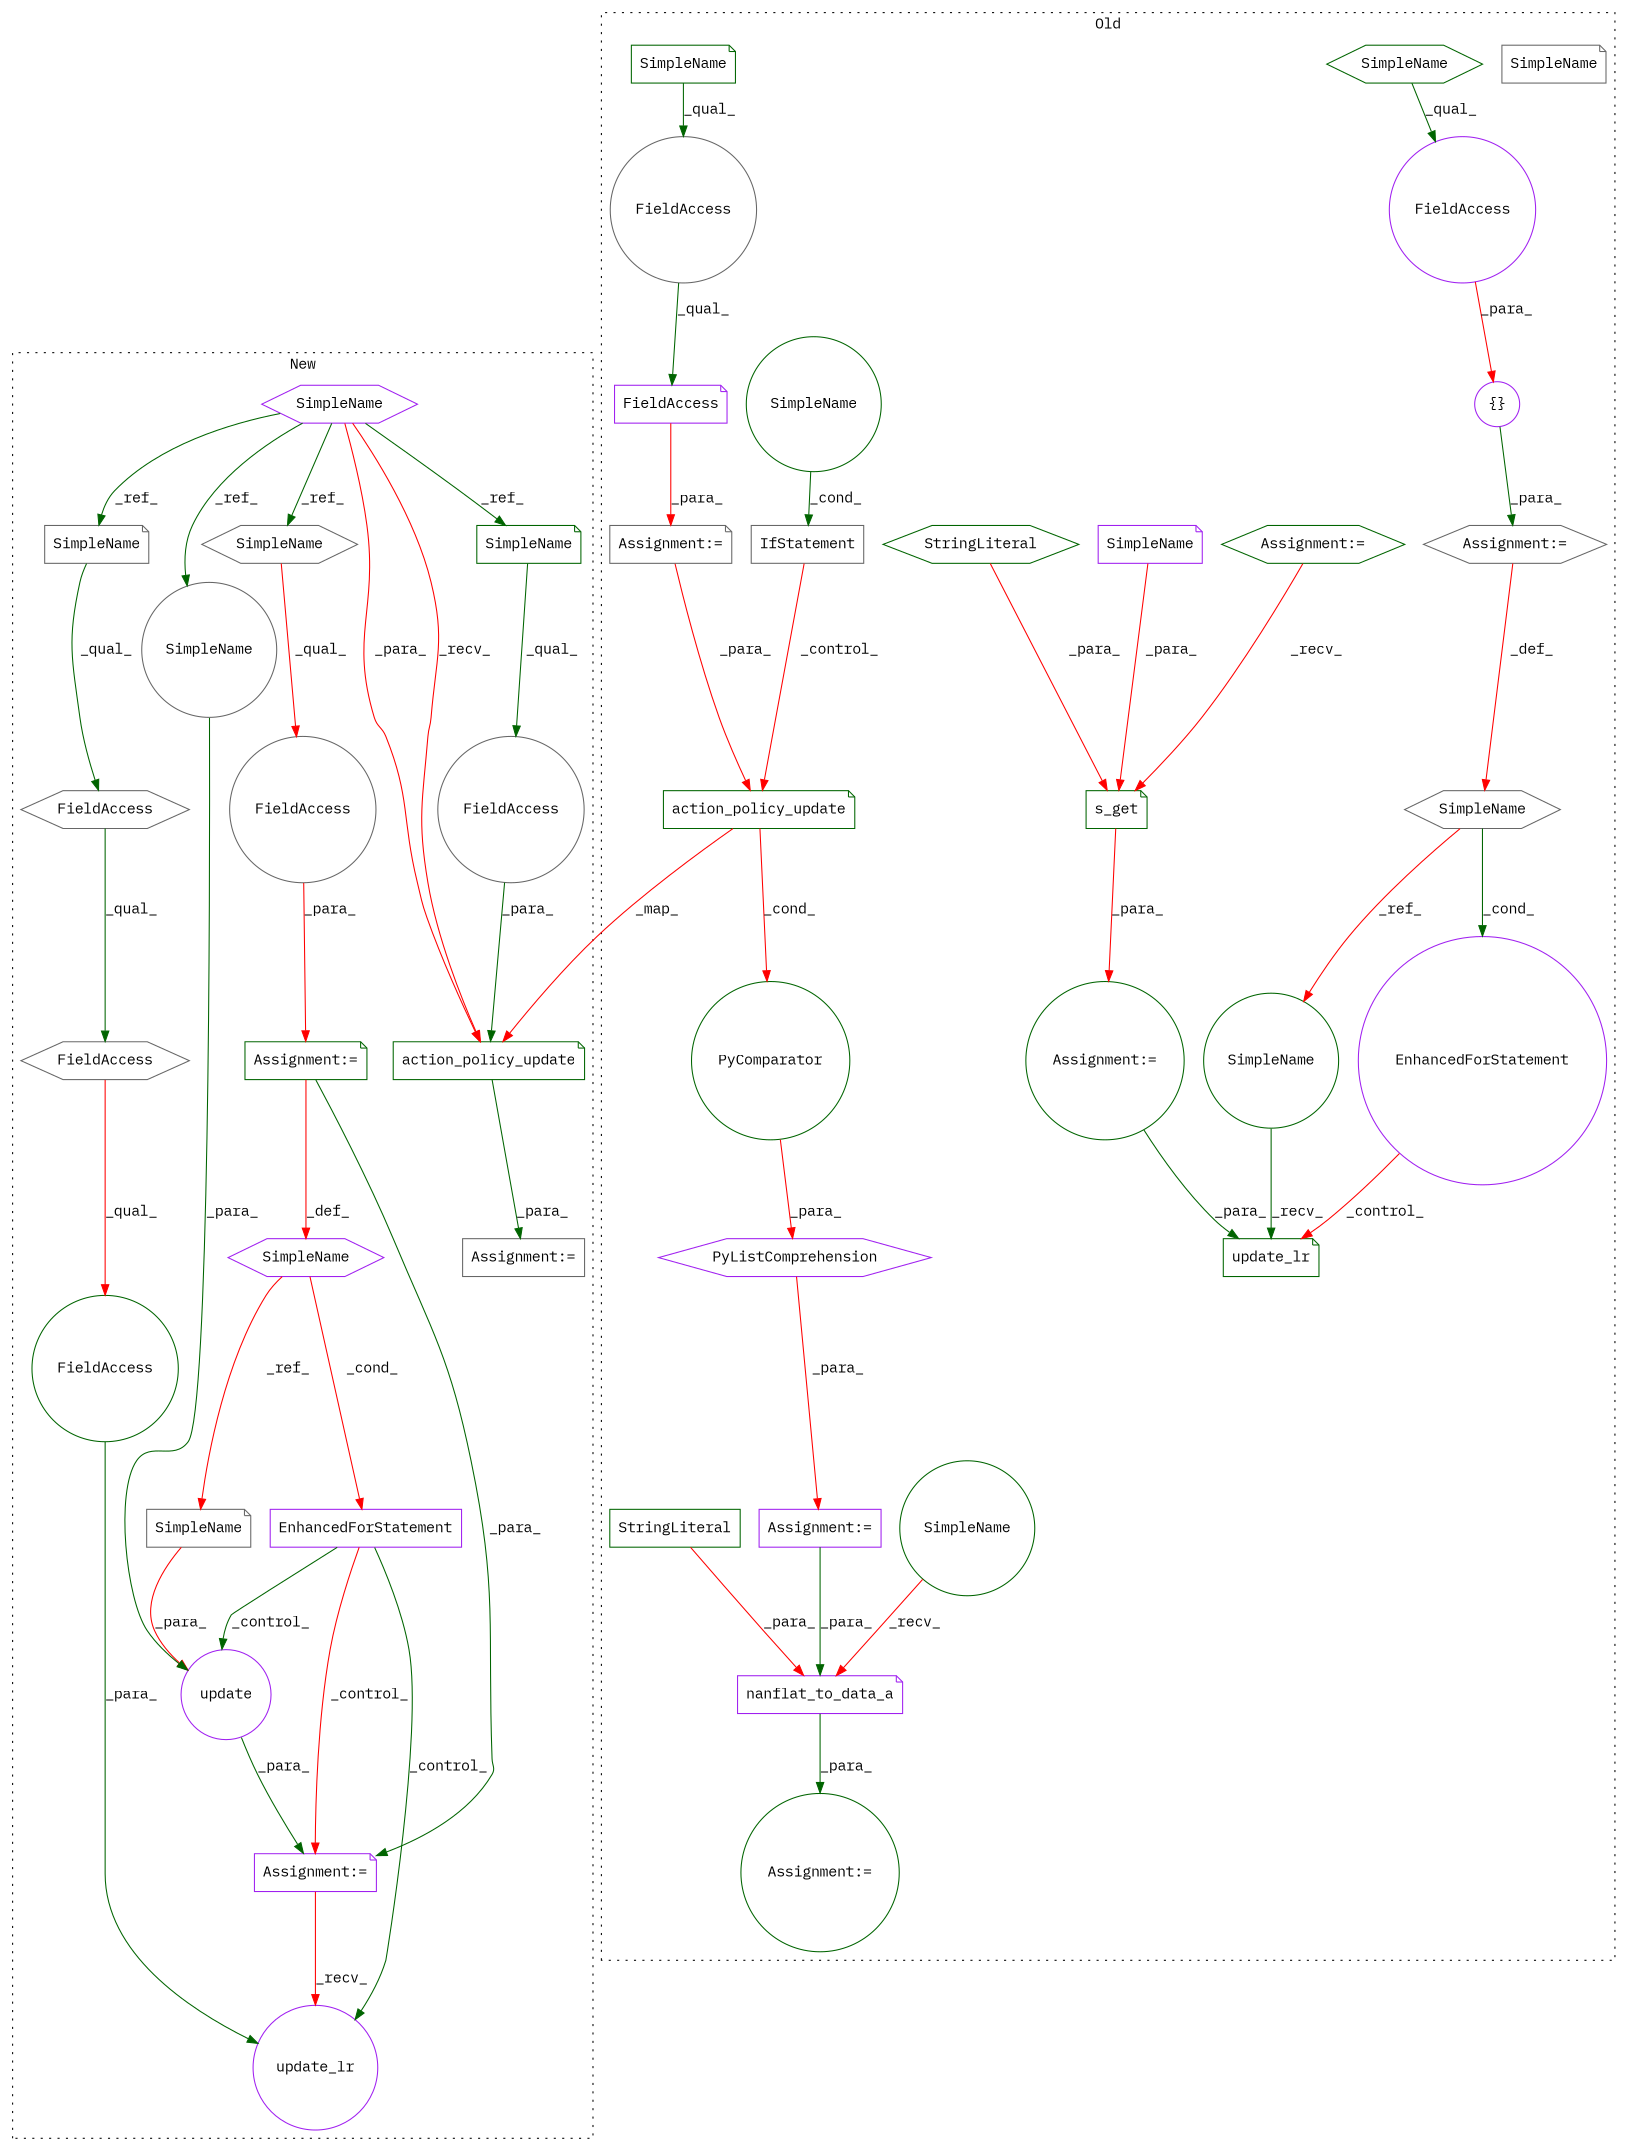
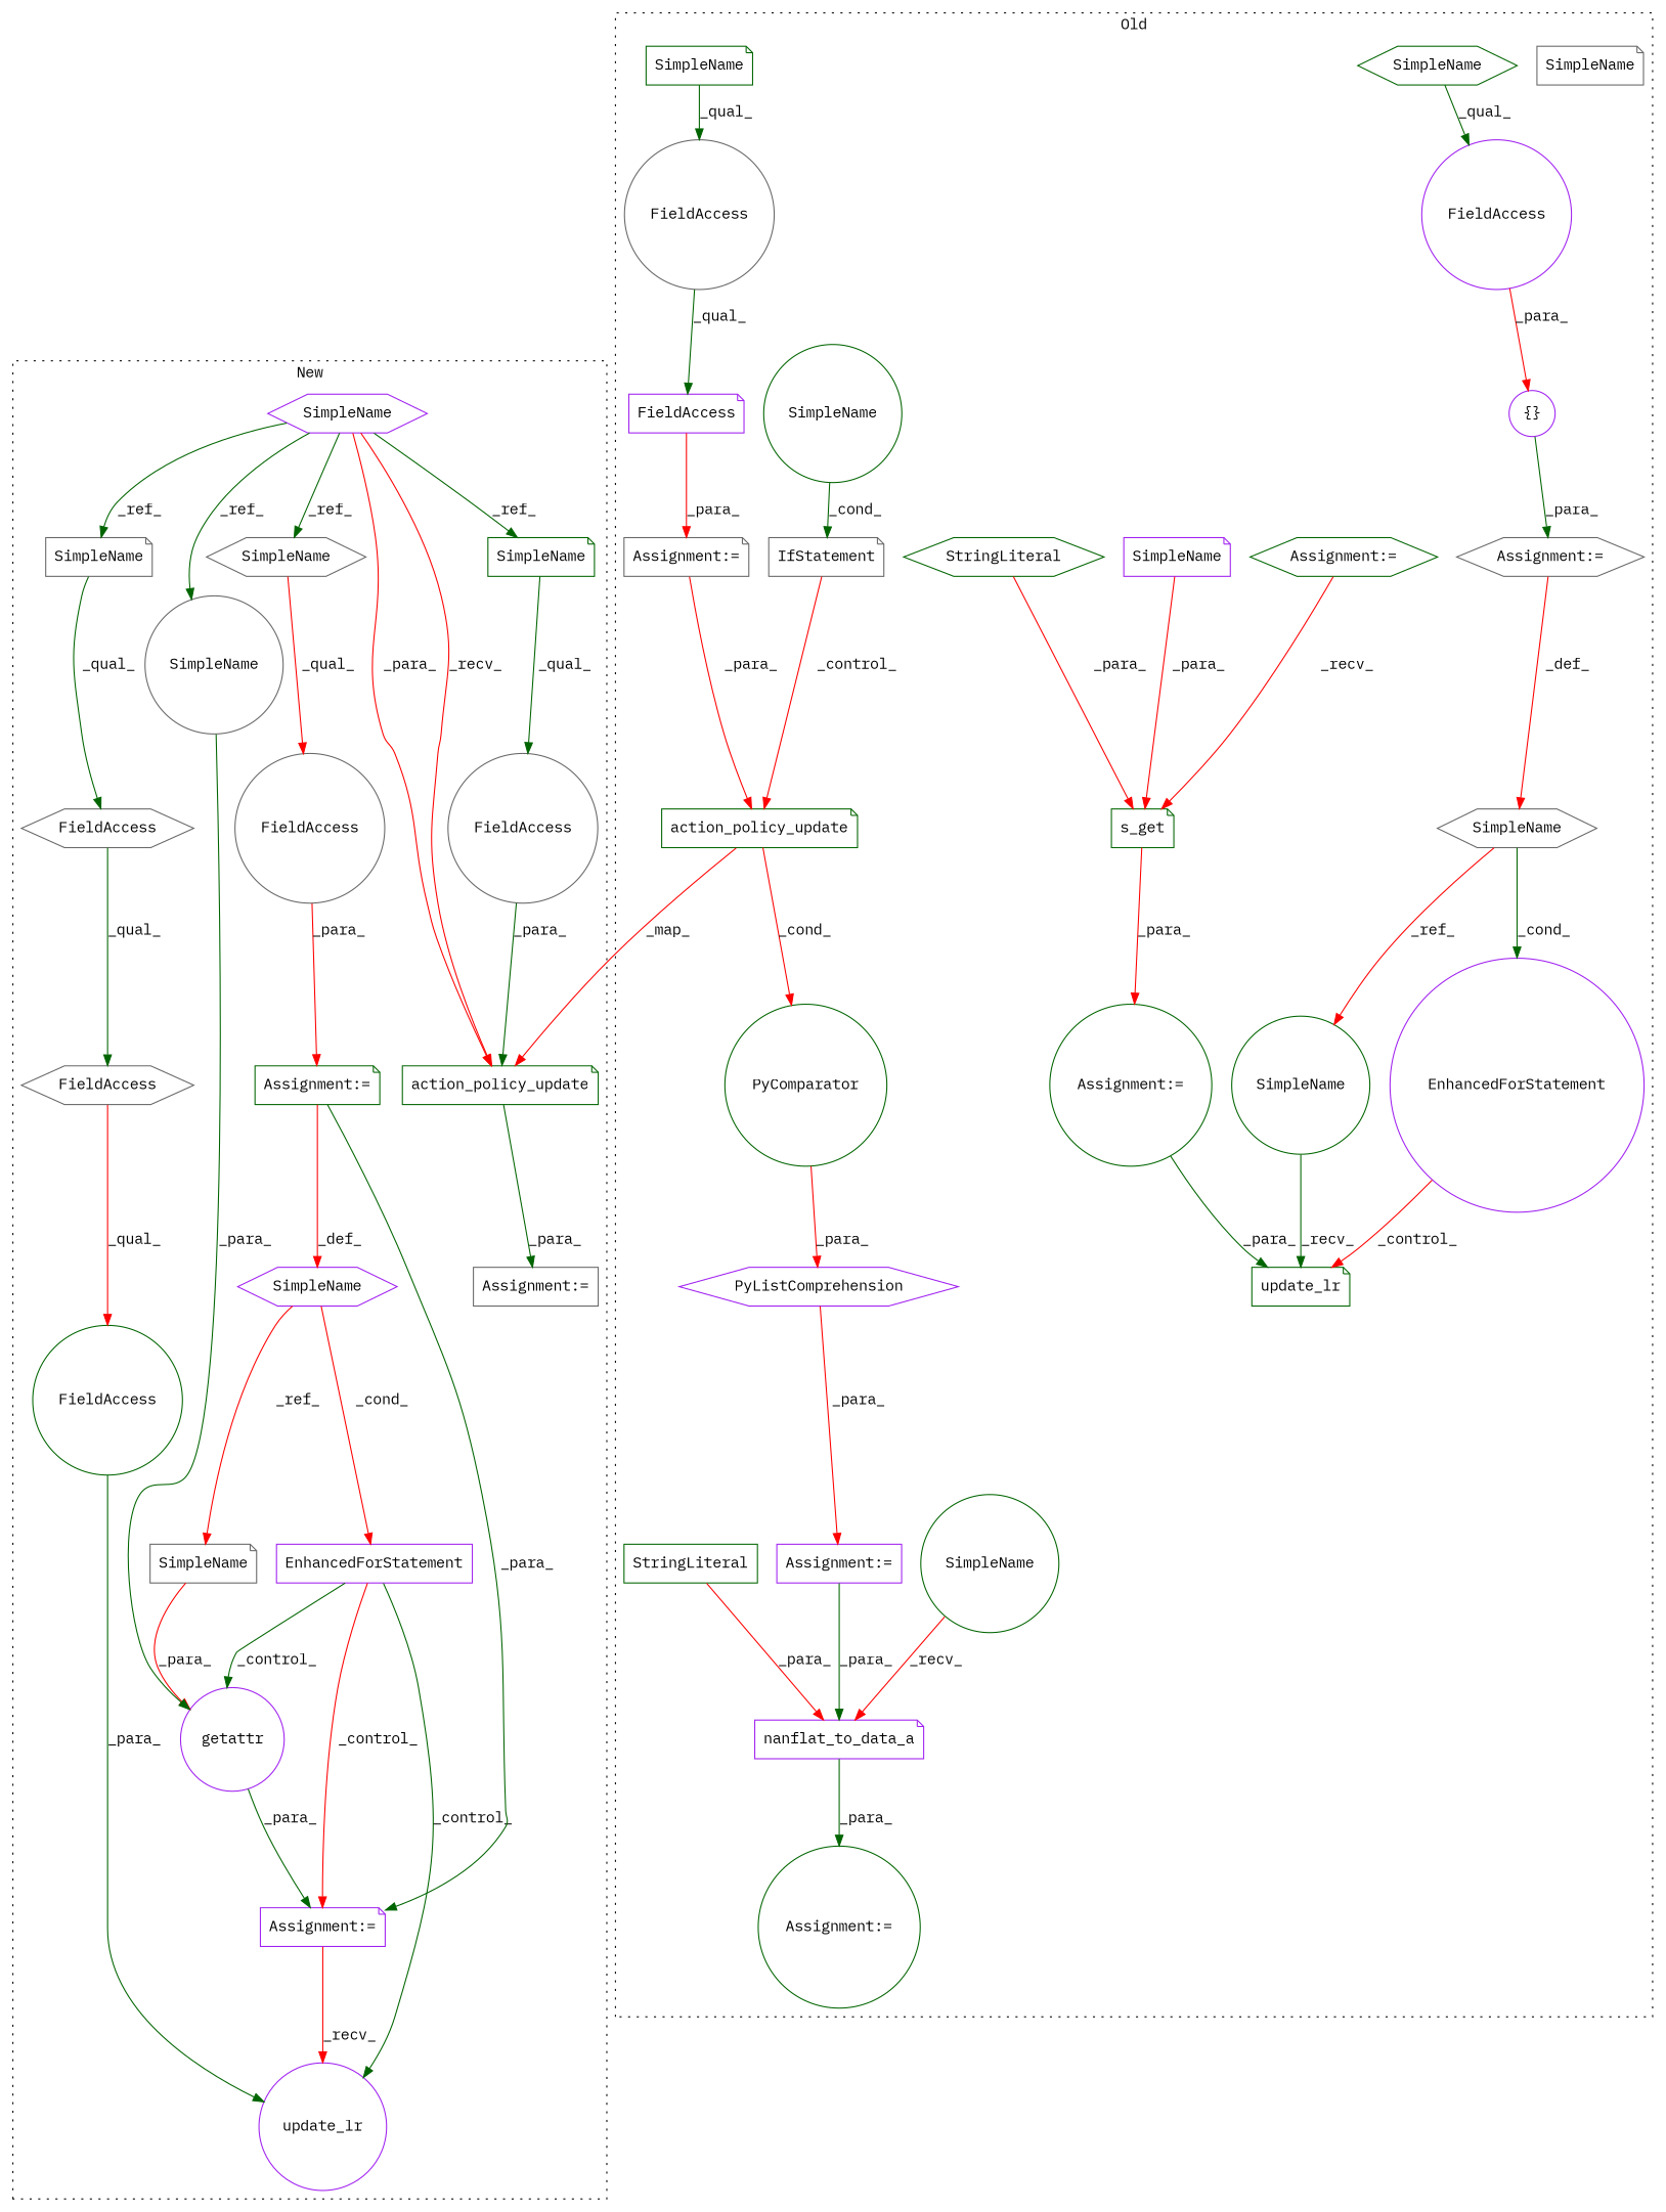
  digraph {
    fontname="IBM Plex Mono"
    node [a=42 color=darkgreen fontname="IBM Plex Mono" l=4 s=3973 shape=circle]
    edge [color=red fontname="IBM Plex Mono"]
    n1 [a=109 color=purple l=146 label=PyListComprehension s=4681 shape=hexagon]
    n2 [a=113 l=44 label=PyComparator s=4775]
    n3 [a=7 color=gray40 l=44 label="Assignment:=" s=4775 shape=note]
    n4 [a=7 color=purple l=12 label="Assignment:=" s=4669 shape=box]
    n5 [a=7 l=1 label="Assignment:=" s=4840]
    n6 [a=32 color=purple l="18,1" label=nanflat_to_data_a s="4846,4890" shape=note]
    n7 [a=22 color=purple l=8 label=FieldAccess s=4600]
    n8 [a=4 color=purple l="1,1" label="{}" s="4599,4608"]
    n9 [a=22 color=gray40 l=10 label=FieldAccess s=4785]
    n10 [a=22 color=purple l=25 label=FieldAccess s=4785 shape=note]
    n11 [a=70 color=purple l="53,2" label=EnhancedForStatement s="4527,4609"]
    n12 [color=gray40 l=3 label=SimpleName s=4584 shape=hexagon]
    n13 [a=32 l="10,1" label=update_lr s="4623,4644" shape=note]
    n14 [a=32 l="21,1" label=action_policy_update s="4686,4716" shape=note]
    n15 [color=gray40 l=5 label=SimpleName s=4814 shape=note]
-   n16 [a=25 color=gray40 l=44 label=IfStatement s=4775 shape=box]
+   n16 [a=25 color=gray40 l=44 label=IfStatement s=4775 shape=note]
    n17 [a=32 l="6,1" label=s_get s="4492,4520" shape=note]
    n18 [a=45 l=17 label=StringLiteral s=4503 shape=hexagon]
    n19 [a=7 l=1 label="Assignment:=" s=4486]
    n20 [a=45 l=13 label=StringLiteral s=4864 shape=box]
    n21 [a=7 label="Assignment:=" s=4405 shape=hexagon]
    n22 [a=7 color=gray40 l="53,2" label="Assignment:=" s="4527,4609" shape=hexagon]
    n23 [l=5 label=SimpleName s=4814]
    n24 [label=SimpleName s=4600 shape=hexagon]
    n25 [label=SimpleName s=4841]
    n26 [label=SimpleName s=4785 shape=note]
    n27 [color=purple label=SimpleName s=4498 shape=note]
    n28 [l=3 label=SimpleName s=4619]
-   n29 [a=32 color=purple l="8,1" label=update s="3929,3950"]
+   n29 [a=32 color=purple l="8,1" label=getattr s="3929,3950"]
    n30 [a=7 color=purple l=1 label="Assignment:=" s=3928 shape=note]
    n31 [a=70 color=purple l="53,2" label=EnhancedForStatement s="3830,3915" shape=box]
    n32 [a=7 l="53,2" label="Assignment:=" s="3830,3915" shape=note]
    n33 [color=purple label=SimpleName s=3785 shape=hexagon]
    n34 [a=22 color=gray40 l=14 label=FieldAccess s=3901]
    n35 [a=22 color=gray40 l=9 label=FieldAccess s=4048]
    n36 [a=22 color=gray40 l=9 label=FieldAccess shape=hexagon]
    n37 [a=22 color=gray40 l=13 label=FieldAccess shape=hexagon]
    n38 [a=22 l=19 label=FieldAccess]
    n39 [a=32 l="21,1" label=action_policy_update s="4022,4057" shape=note]
    n40 [color=purple l=8 label=SimpleName s=3890 shape=hexagon]
    n41 [a=7 color=gray40 l=1 label="Assignment:=" s=4016 shape=box]
    n42 [a=32 color=purple l="10,1" label=update_lr s="3963,3992"]
    n43 [color=gray40 l=8 label=SimpleName s=3942 shape=note]
    n44 [color=gray40 label=SimpleName s=3937]
    n45 [label=SimpleName s=4048 shape=note]
    n46 [color=gray40 label=SimpleName shape=note]
    n47 [color=gray40 label=SimpleName s=3901 shape=hexagon]
    subgraph cluster_1 {
      label=Old
      style=dotted
      n1
      n2
      n3
      n4
      n5
      n6
      n7
      n8
      n9
      n10
      n11
      n12
      n13
      n14
      n15
      n16
      n17
      n18
      n19
      n20
      n21
      n22
      n23
      n24
      n25
      n26
      n27
      n28
    }
    subgraph cluster_2 {
      label=New
      style=dotted
      n29
      n30
      n31
      n32
      n33
      n34
      n35
      n36
      n37
      n38
      n39
      n40
      n41
      n42
      n43
      n44
      n45
      n46
      n47
    }
    n1 -> n4 [label=_para_]
    n2 -> n1 [label=_para_]
    n3 -> n14 [label=_para_]
    n4 -> n6 [color=darkgreen label=_para_]
    n6 -> n5 [color=darkgreen label=_para_]
    n7 -> n8 [label=_para_]
    n8 -> n22 [color=darkgreen label=_para_]
    n9 -> n10 [color=darkgreen label=_qual_]
    n10 -> n3 [label=_para_]
    n11 -> n13 [label=_control_]
    n12 -> n11 [color=darkgreen label=_cond_]
    n12 -> n28 [label=_ref_]
    n14 -> n2 [label=_cond_]
    n14 -> n39 [label=_map_]
    n16 -> n14 [label=_control_]
    n17 -> n19 [label=_para_]
    n18 -> n17 [label=_para_]
    n19 -> n13 [color=darkgreen label=_para_]
    n20 -> n6 [label=_para_]
    n21 -> n17 [label=_recv_]
    n22 -> n12 [label=_def_]
    n23 -> n16 [color=darkgreen label=_cond_]
    n24 -> n7 [color=darkgreen label=_qual_]
    n25 -> n6 [label=_recv_]
    n26 -> n9 [color=darkgreen label=_qual_]
    n27 -> n17 [label=_para_]
    n28 -> n13 [color=darkgreen label=_recv_]
    n29 -> n30 [color=darkgreen label=_para_]
    n30 -> n42 [label=_recv_]
    n31 -> n29 [color=darkgreen label=_control_]
    n31 -> n30 [label=_control_]
    n31 -> n42 [color=darkgreen label=_control_]
    n32 -> n30 [color=darkgreen label=_para_]
    n32 -> n40 [label=_def_]
    n33 -> n39 [label=_recv_]
    n33 -> n39 [label=_para_]
    n33 -> n44 [color=darkgreen label=_ref_]
    n33 -> n45 [color=darkgreen label=_ref_]
    n33 -> n46 [color=darkgreen label=_ref_]
    n33 -> n47 [color=darkgreen label=_ref_]
    n34 -> n32 [label=_para_]
    n35 -> n39 [color=darkgreen label=_para_]
    n36 -> n37 [color=darkgreen label=_qual_]
    n37 -> n38 [label=_qual_]
    n38 -> n42 [color=darkgreen label=_para_]
    n39 -> n41 [color=darkgreen label=_para_]
    n40 -> n31 [label=_cond_]
    n40 -> n43 [label=_ref_]
    n43 -> n29 [label=_para_]
    n44 -> n29 [color=darkgreen label=_para_]
    n45 -> n35 [color=darkgreen label=_qual_]
    n46 -> n36 [color=darkgreen label=_qual_]
    n47 -> n34 [label=_qual_]
  }
